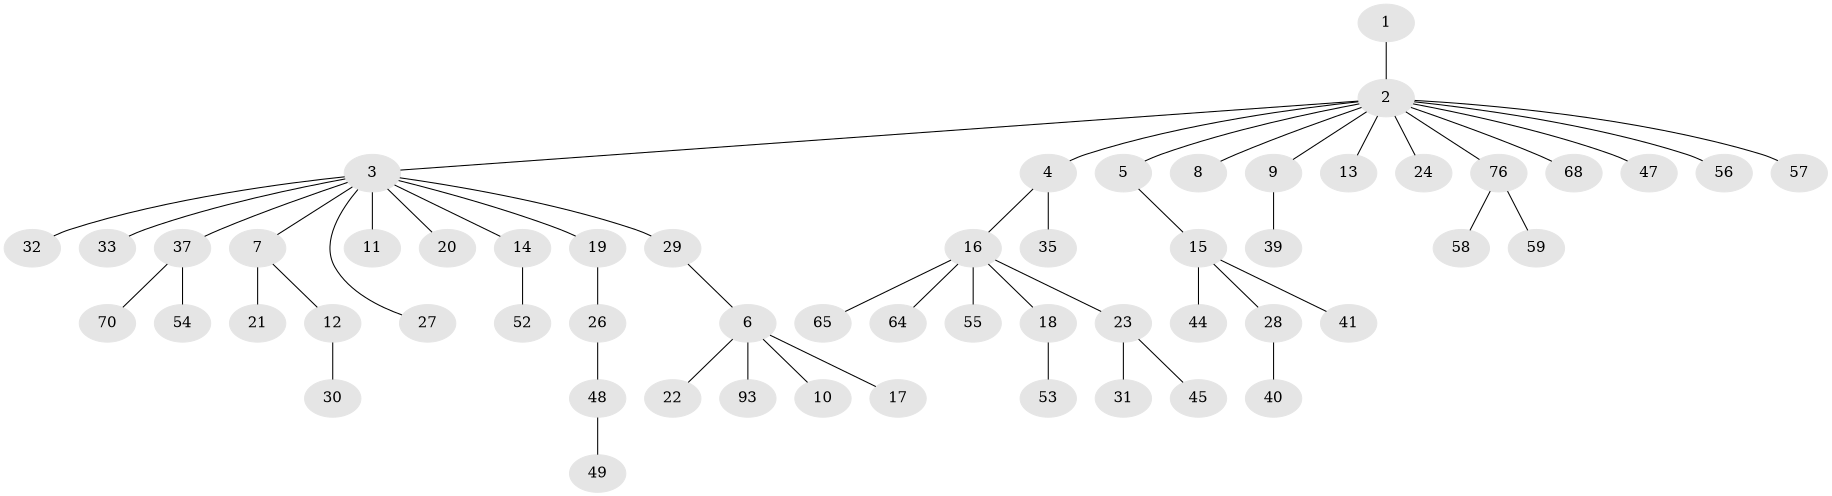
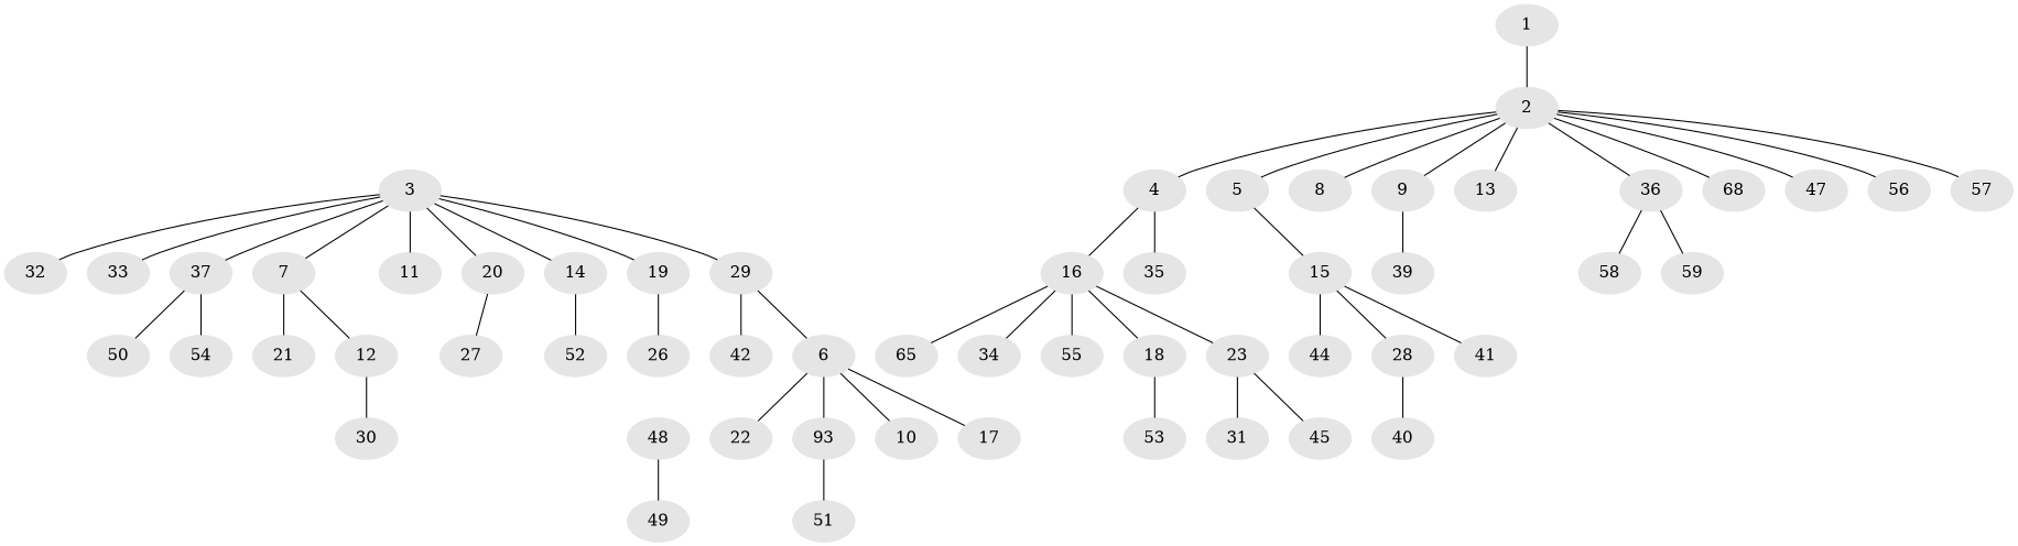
  graph {
    node [color=gray90 style=filled]
    1
    2
    3
    4
    5
    8
    9
    13
-   24
-   36 [label=76]
+   36
    n11 [label=68]
    47
    56
    57
    7
    11
    14
    19
    20
    29
    32
    33
    37
    16
    35
    15
    39
    58
    59
    6
    10
    17
    22
    n34 [label=93]
    12
    21
    52
    26
    27
-   50 [label=70]
+   42
+   50
    54
    18
    23
    n45 [label=65]
-   34 [label=64]
+   34
    55
    28
    41
    44
+   51
    30
    40
    53
    31
    45
    48
    49
    1 -- 2
-   2 -- 3
    2 -- 4
    2 -- 5
    2 -- 8
    2 -- 9
    2 -- 13
-   2 -- 24
    2 -- 36
    2 -- n11
    2 -- 47
    2 -- 56
    2 -- 57
    3 -- 7
    3 -- 11
    3 -- 14
    3 -- 19
    3 -- 20
    3 -- 29
    3 -- 32
    3 -- 33
    3 -- 37
    4 -- 16
    4 -- 35
    5 -- 15
    9 -- 39
    36 -- 58
    36 -- 59
    7 -- 12
    7 -- 21
    14 -- 52
    19 -- 26
-   3 -- 27
+   20 -- 27
    29 -- 6
+   29 -- 42
    37 -- 50
    37 -- 54
    16 -- 18
    16 -- 23
    16 -- n45
    16 -- 34
    16 -- 55
    15 -- 28
    15 -- 41
    15 -- 44
    6 -- 10
    6 -- 17
    6 -- 22
    6 -- n34
+   n34 -- 51
    12 -- 30
-   26 -- 48
    18 -- 53
    23 -- 31
    23 -- 45
    28 -- 40
    48 -- 49
  }
